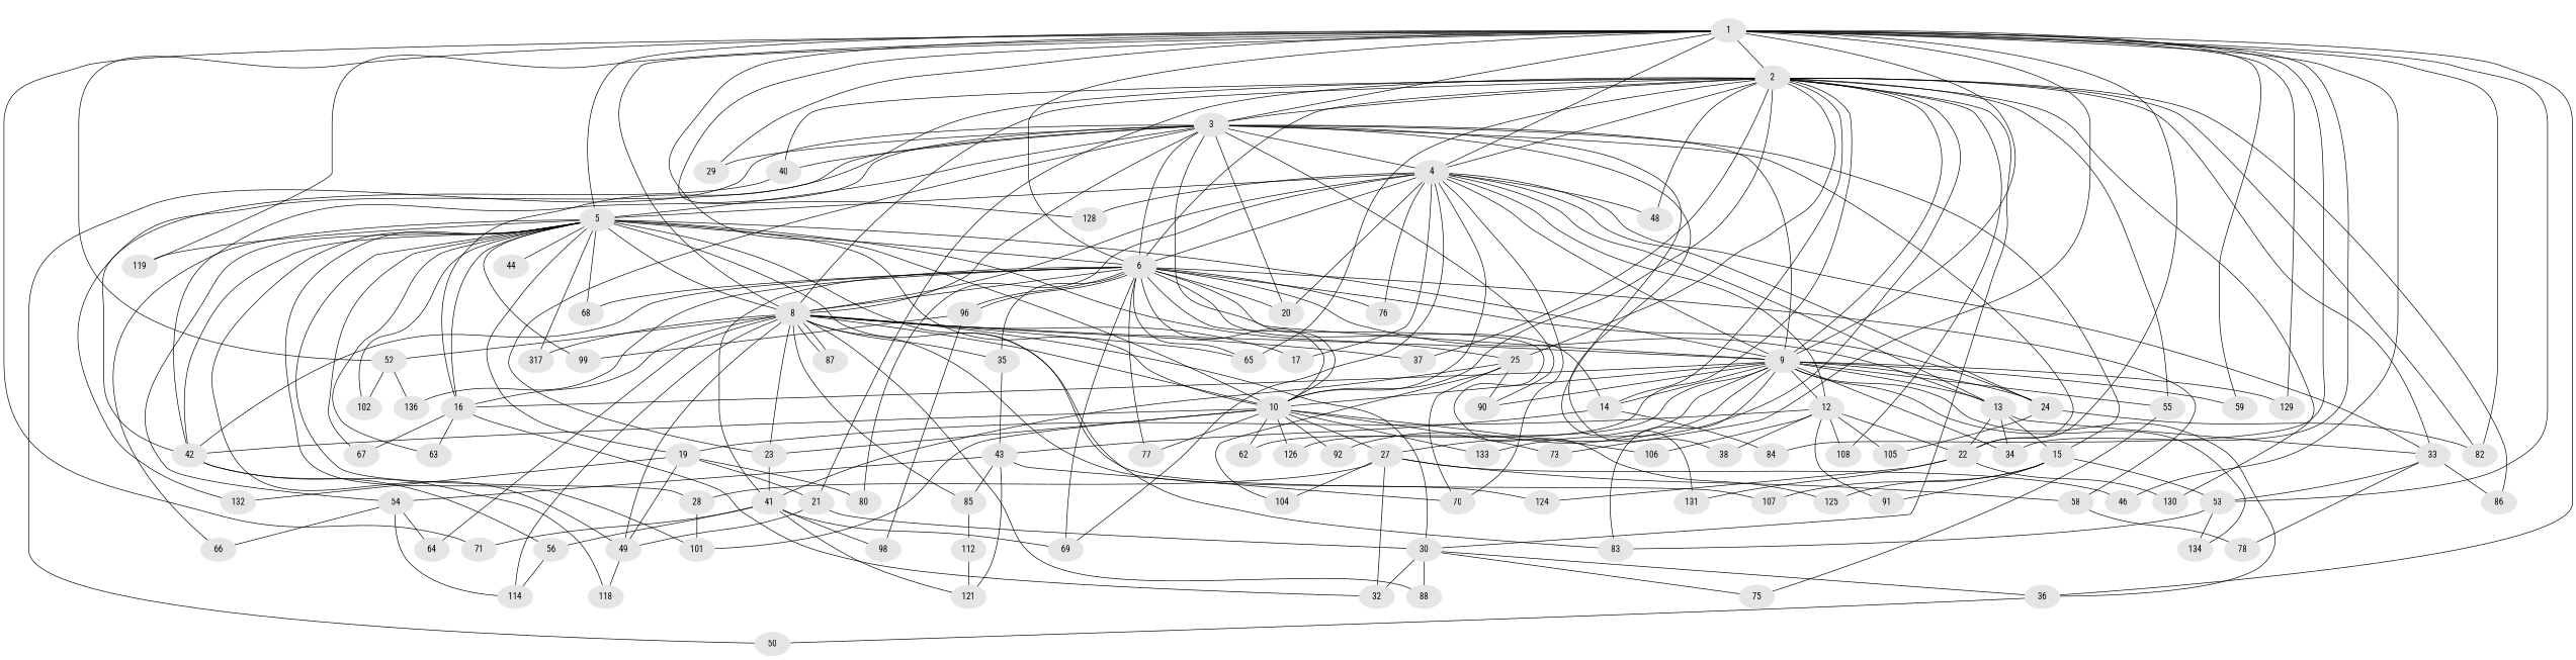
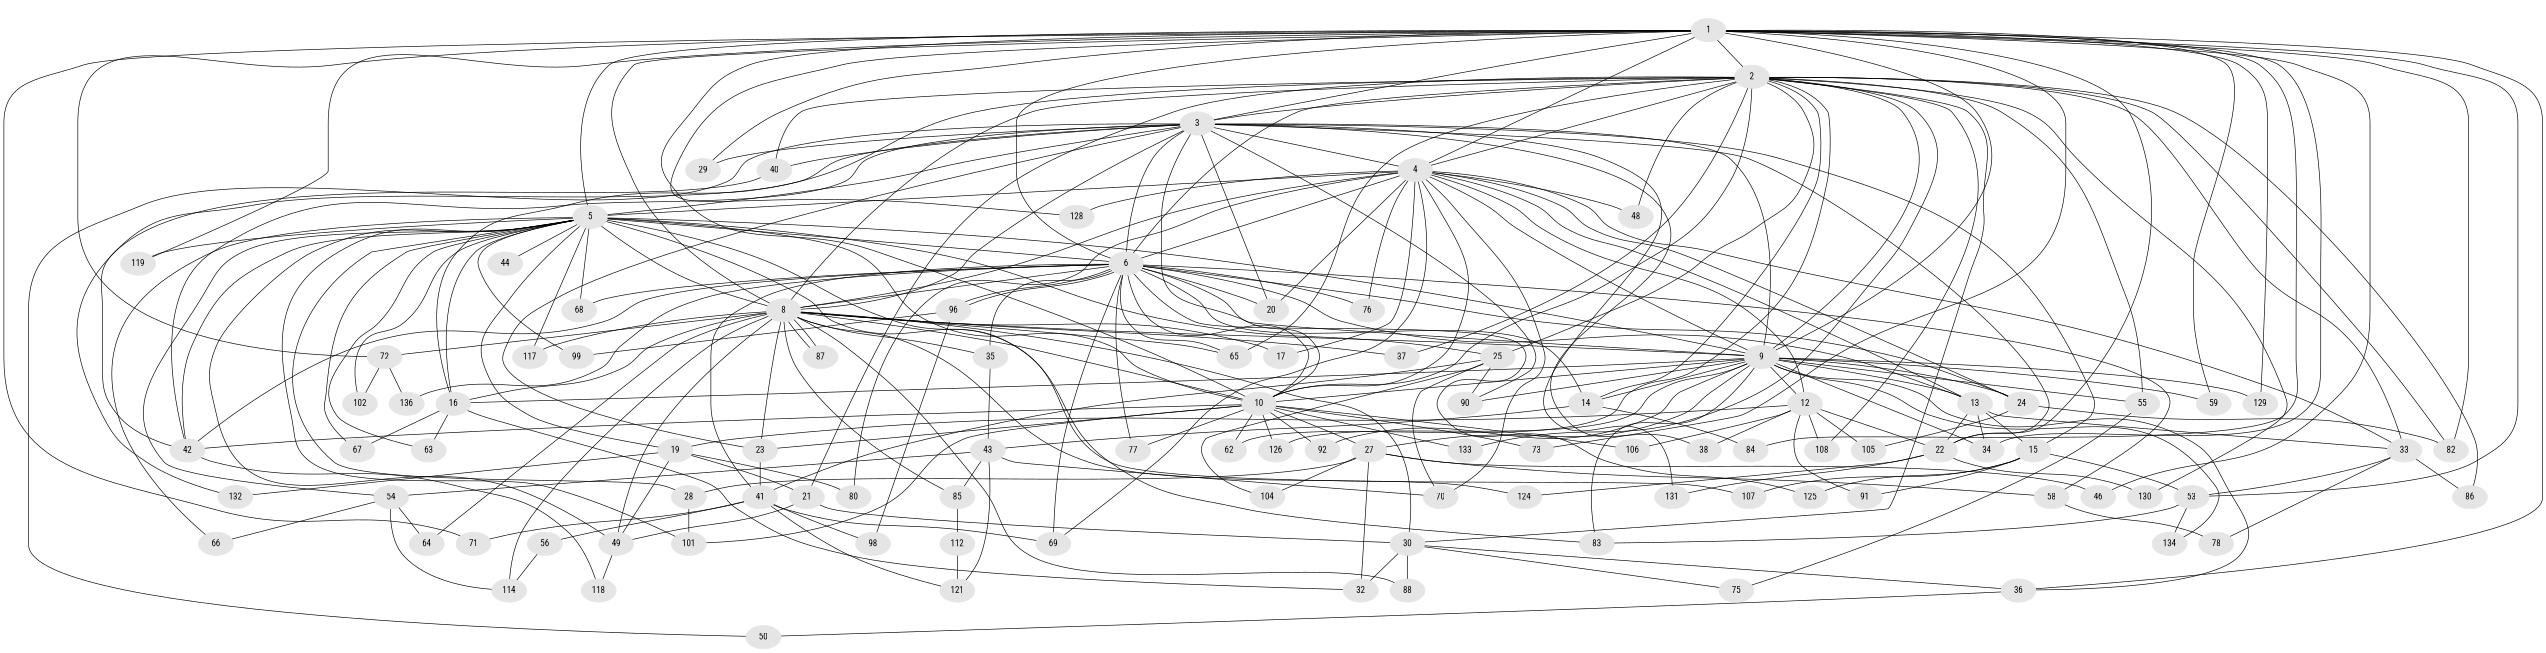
  graph {
    fontname="Roboto Condensed"
    node [color=gray90 fontname="Roboto Condensed" style=filled]
    edge [fontname="Roboto Condensed"]
    1 [super="+79"]
    2 [super="+51"]
    3 [super="+57"]
    4 [super="+11"]
    5 [super="+7"]
    6 [super="+18"]
    8 [super="+94"]
    9 [super="+47"]
    10 [super="+44"]
    22 [super="+110"]
    29
    34
    36 [super="+39"]
    46
-   52 [super="+60"]
+   52 [super="+60" label=72]
    53 [super="+135"]
    59
    71
    73
    82 [super="+97"]
    84
    119
    128
    129
    14
    21
    25
    30 [super="+72"]
    33
    37
    40 [super="+45"]
    48
    55
    62
    65 [super="+123"]
    86
    108
    130
    133
    16 [super="+122"]
    15
    20 [super="+89"]
    23 [super="+116"]
    38
    42 [super="+93"]
    50
    90 [super="+100"]
    131
    132
    12 [super="+120"]
    13 [super="+31"]
    17
    24 [super="+81"]
    69 [super="+115"]
    70
    76
    80
    19 [super="+26"]
    28
    49 [super="+61"]
    54
    63
    66
    67
    68
    n66 [label=44]
    83 [super="+109"]
    99
    101 [super="+111"]
    102
    107
-   117 [label=317]
+   117
    35
    41 [super="+95"]
    58
    77
    96
    125
    136
    64
    85
    87
    88
    114 [super="+137"]
    124
    27
    92
    126
    134
    106
    43 [super="+113"]
    104
    32 [super="+103"]
    75
    78
    91
    56
    118
    105
    98
    121
    112 [super="+127"]
    1 -- 2
    1 -- 3
    1 -- 4
    1 -- 5 [weight=2]
    1 -- 6
    1 -- 8
    1 -- 9
    1 -- 10
    1 -- 22
    1 -- 29
    1 -- 34
    1 -- 36
    1 -- 46
    1 -- 52
    1 -- 53
    1 -- 59
    1 -- 71
    1 -- 73
    1 -- 82
    1 -- 84
    1 -- 119
    1 -- 128
    1 -- 129
    2 -- 3 [weight=2]
    2 -- 4
    2 -- 6
    2 -- 8
    2 -- 9
    2 -- 10
    2 -- 82
    2 -- 14
    2 -- 21
    2 -- 25
    2 -- 30
    2 -- 33
    2 -- 37
    2 -- 40
    2 -- 48
    2 -- 55
    2 -- 62
    2 -- 65
    2 -- 86
    2 -- 108
    2 -- 130
    2 -- 133
    2 -- 16 [weight=2]
    3 -- 4
    3 -- 5 [weight=2]
    3 -- 6
    3 -- 8
    3 -- 9
    3 -- 10
    3 -- 22
    3 -- 29
    3 -- 40
    3 -- 15
    3 -- 20
    3 -- 23
    3 -- 38
    3 -- 42
    3 -- 50
    3 -- 90
    3 -- 131
    3 -- 132
    4 -- 5 [weight=2]
    4 -- 6 [weight=2]
    4 -- 8
    4 -- 9
    4 -- 10
    4 -- 128
    4 -- 33
    4 -- 48
    4 -- 20
    4 -- 12
    4 -- 13
    4 -- 17
    4 -- 24
    4 -- 69
    4 -- 70
    4 -- 76
    4 -- 80
    5 -- 6 [weight=2]
    5 -- 8 [weight=2]
    5 -- 9 [weight=2]
    5 -- 10 [weight=2]
    5 -- 119
    5 -- 25
    5 -- 16
    5 -- 42
    5 -- 19 [weight=2]
    5 -- 28
    5 -- 49
    5 -- 54
    5 -- 63
    5 -- 66
    5 -- 67
    5 -- 68
    5 -- n66 [weight=2]
    5 -- 83
    5 -- 99
    5 -- 101
    5 -- 102
    5 -- 107
    5 -- 117
    6 -- 8
    6 -- 9
    6 -- 10
    6 -- 14
    6 -- 65
    6 -- 20
    6 -- 42
    6 -- 13
    6 -- 24
    6 -- 69
    6 -- 76
    6 -- 68
    6 -- 35
    6 -- 41
    6 -- 58
    6 -- 77
    6 -- 96
    6 -- 96
    6 -- 125
    6 -- 136
    8 -- 9
    8 -- 10
    8 -- 52
    8 -- 30
    8 -- 37
    8 -- 65
    8 -- 16
    8 -- 23
    8 -- 17
    8 -- 49
    8 -- 117
    8 -- 35
    8 -- 64
    8 -- 85
    8 -- 87
    8 -- 87
    8 -- 88
    8 -- 114
    8 -- 124
    9 -- 10
    9 -- 34
    9 -- 36
    9 -- 59
    9 -- 129
    9 -- 14
    9 -- 55
    9 -- 16
    9 -- 90
    9 -- 12
    9 -- 13
    9 -- 24
    9 -- 83
    9 -- 27
    9 -- 92
    9 -- 126
    9 -- 134
    10 -- 73
    10 -- 62
    10 -- 133
    10 -- 23
    10 -- 42
    10 -- 101
    10 -- 77
    10 -- 27
    10 -- 92
    10 -- 126
    10 -- 106
    22 -- 130
    22 -- 131
    22 -- 124
    36 -- 50
    52 -- 102
    52 -- 136
    53 -- 83
    53 -- 134
    14 -- 84
    14 -- 43
    21 -- 30
    21 -- 49
    25 -- 90
    25 -- 70
    25 -- 41
    25 -- 104
    30 -- 36
    30 -- 88
    30 -- 32
    30 -- 75
    33 -- 53
    33 -- 86
    33 -- 78
    40 -- 42
    55 -- 75
    16 -- 63
    16 -- 67
    16 -- 32
    15 -- 53
    15 -- 107
    15 -- 125
    15 -- 91
    23 -- 41
-   42 -- 56
    42 -- 118
    12 -- 22
    12 -- 108
    12 -- 38
    12 -- 19
    12 -- 106
    12 -- 91
    12 -- 105
    13 -- 22
    13 -- 34
    13 -- 33
    13 -- 15
    24 -- 82
    24 -- 105
    19 -- 21
    19 -- 132
    19 -- 80
    19 -- 49
    28 -- 101
    49 -- 118
    54 -- 66
    54 -- 64
    54 -- 114
    35 -- 43
    41 -- 71
    41 -- 69
    41 -- 56
    41 -- 98
    41 -- 121
    58 -- 78
    96 -- 99
    96 -- 98
    85 -- 112
    27 -- 46
    27 -- 28
    27 -- 58
    27 -- 104
    27 -- 32
    43 -- 70
    43 -- 54
    43 -- 85
    43 -- 121
    56 -- 114
    112 -- 121
  }
